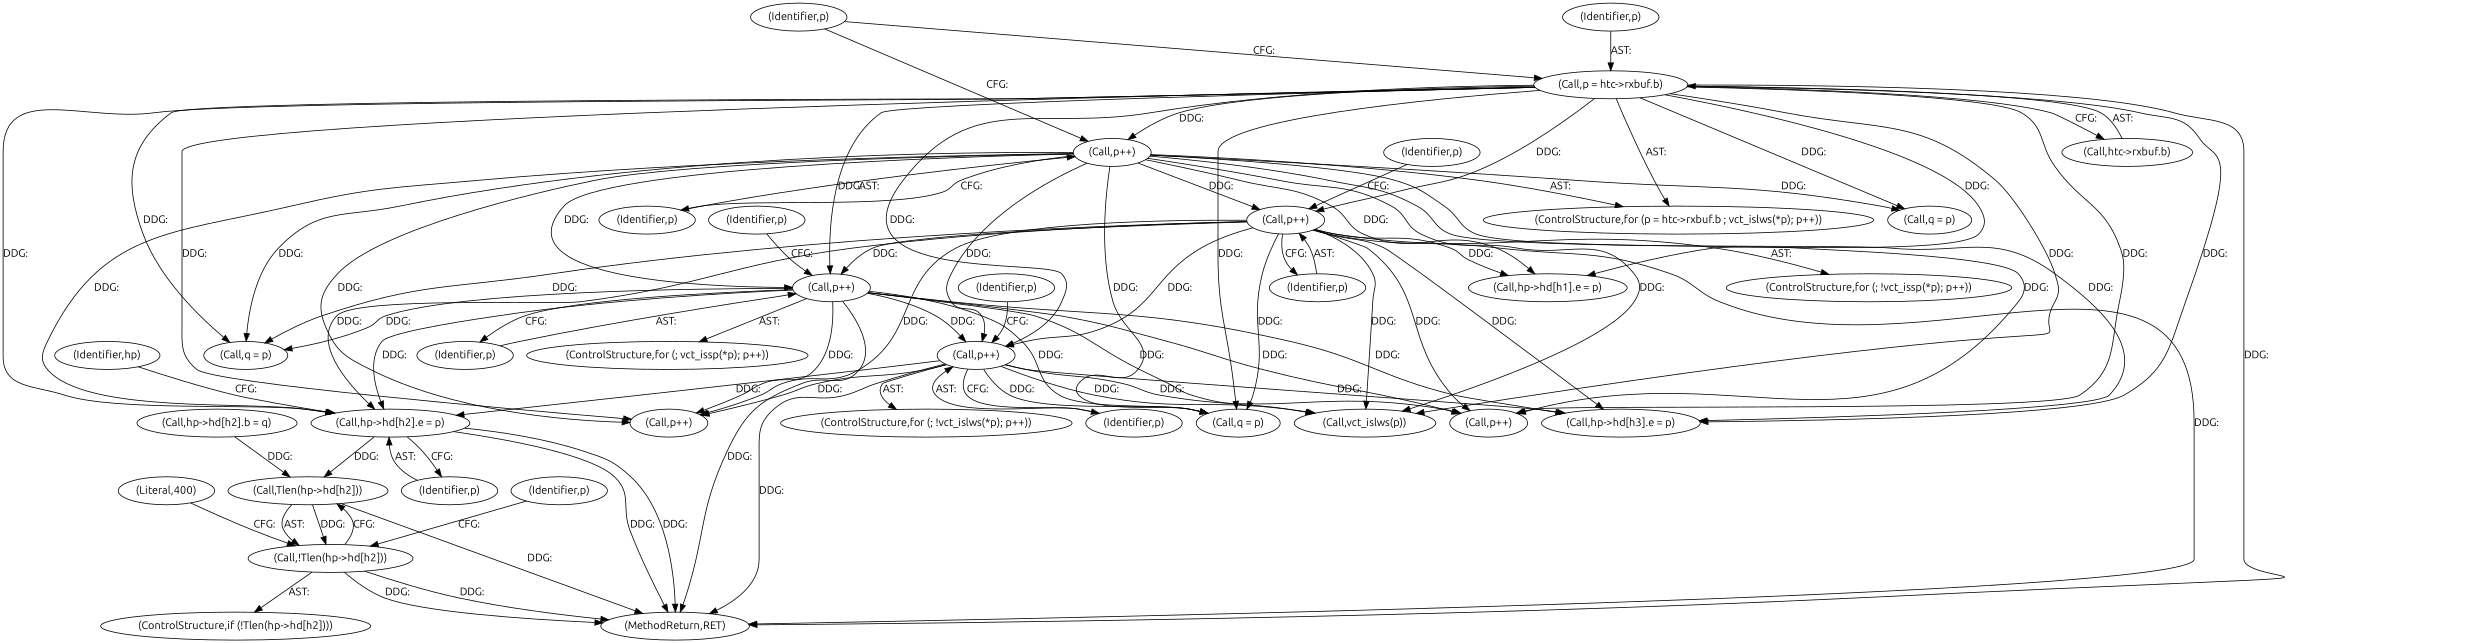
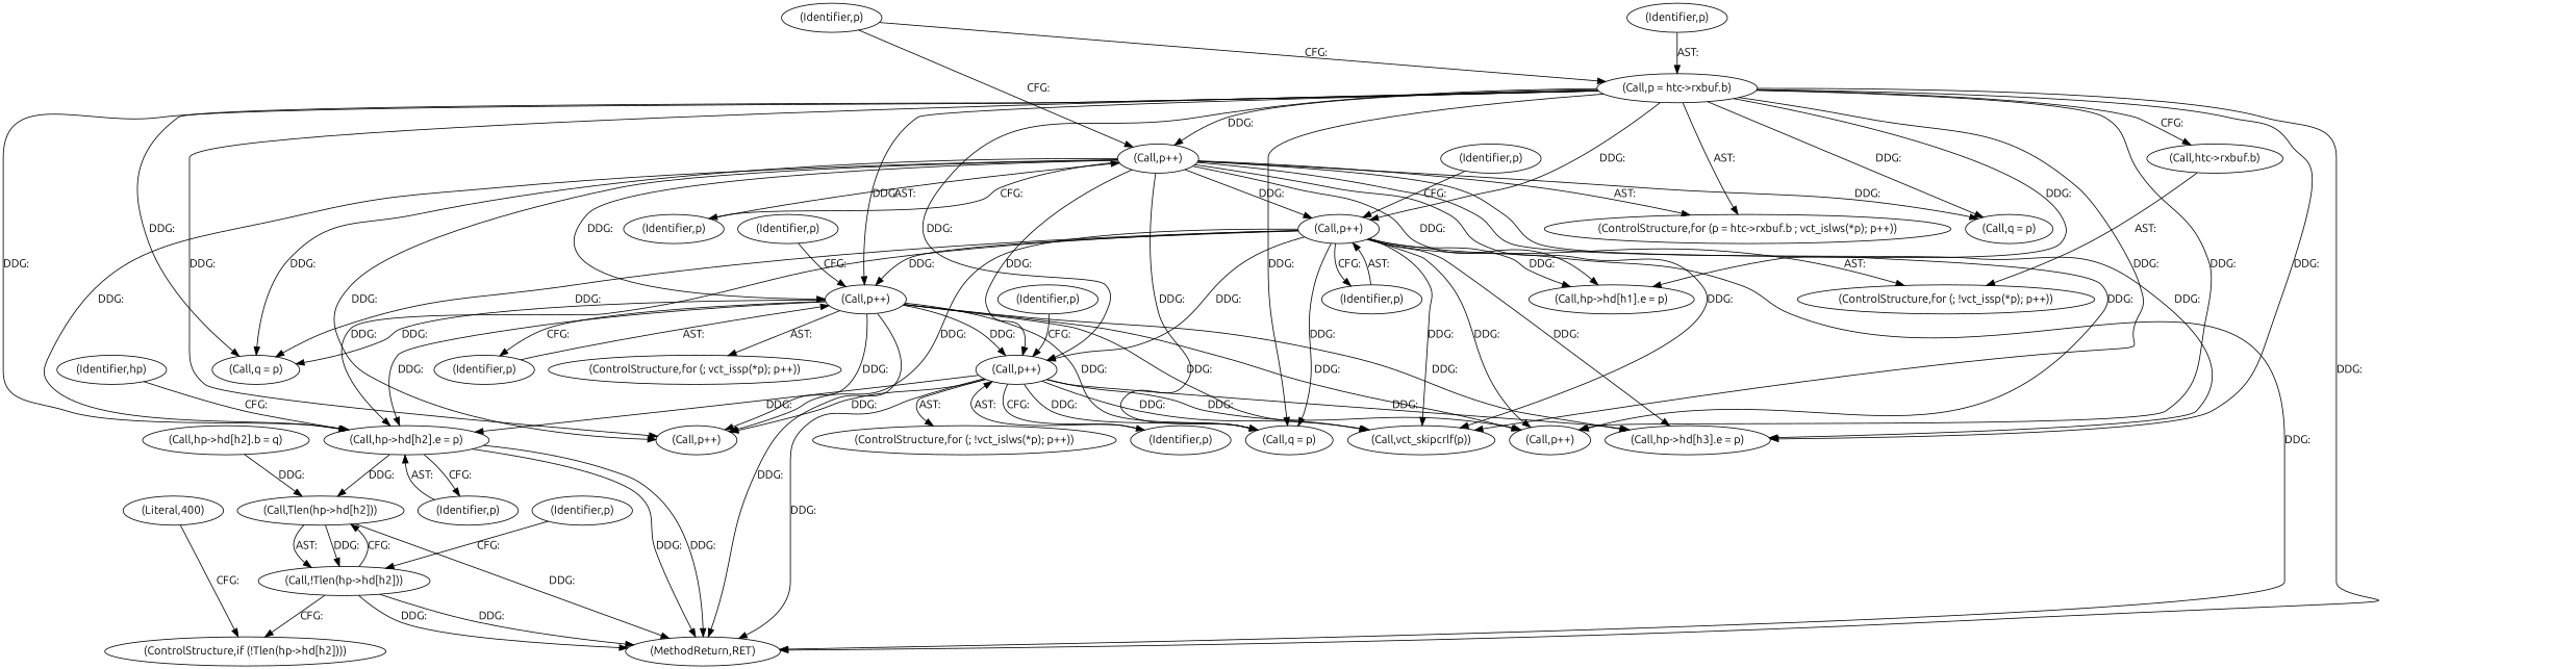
  digraph {
    fontname=Ubuntu
    node [fontname=Ubuntu]
    edge [fontname=Ubuntu]
    n1 [label="(Call,hp->hd[h2].e = p)"]
    n2 [label="(Call,Tlen(hp->hd[h2]))"]
    n3 [label="(MethodReturn,RET)"]
    n4 [label="(Identifier,p)"]
    n5 [label="(Call,!Tlen(hp->hd[h2]))"]
    n6 [label="(Call,p++)"]
    n7 [label="(Call,q = p)"]
    n8 [label="(Call,p++)"]
    n9 [label="(Call,p++)"]
    n10 [label="(ControlStructure,for (; !vct_islws(*p); p++))"]
-   n11 [label="(Call,vct_islws(p))"]
+   n11 [label="(Call,vct_skipcrlf(p))"]
    n12 [label="(Identifier,p)"]
    n13 [label="(Call,hp->hd[h3].e = p)"]
    n14 [label="(Call,p++)"]
    n15 [label="(Call,q = p)"]
    n16 [label="(Identifier,p)"]
    n17 [label="(ControlStructure,for (; vct_issp(*p); p++))"]
    n18 [label="(Call,p++)"]
    n19 [label="(Identifier,p)"]
    n20 [label="(ControlStructure,for (; !vct_issp(*p); p++))"]
    n21 [label="(Call,hp->hd[h1].e = p)"]
    n22 [label="(Call,p++)"]
    n23 [label="(Identifier,p)"]
    n24 [label="(ControlStructure,for (p = htc->rxbuf.b ; vct_islws(*p); p++))"]
    n25 [label="(Call,q = p)"]
    n26 [label="(Call,p = htc->rxbuf.b)"]
    n27 [label="(Call,htc->rxbuf.b)"]
    n28 [label="(ControlStructure,if (!Tlen(hp->hd[h2])))"]
    n29 [label="(Identifier,p)"]
    n30 [label="(Identifier,p)"]
    n31 [label="(Identifier,hp)"]
    n32 [label="(Call,hp->hd[h2].b = q)"]
    n33 [label="(Identifier,p)"]
    n34 [label="(Literal,400)"]
    n35 [label="(Identifier,p)"]
    n36 [label="(Identifier,p)"]
    n37 [label="(Identifier,p)"]
    n1 -> n2 [label="DDG: "]
    n1 -> n3 [label="DDG: "]
    n1 -> n3 [label="DDG: "]
    n1 -> n4 [label="CFG: "]
    n2 -> n3 [label="DDG: "]
    n2 -> n5 [label="AST: "]
    n2 -> n5 [label="DDG: "]
    n4 -> n1 [label="AST: "]
    n5 -> n2 [label="CFG: "]
    n5 -> n3 [label="DDG: "]
    n5 -> n3 [label="DDG: "]
-   n5 -> n28 [label="AST: "]
+   n5 -> n28 [label="CFG: "]
    n6 -> n1 [label="DDG: "]
    n6 -> n3 [label="DDG: "]
    n6 -> n7 [label="DDG: "]
    n6 -> n8 [label="DDG: "]
    n6 -> n9 [label="DDG: "]
    n6 -> n10 [label="AST: "]
    n6 -> n11 [label="DDG: "]
    n6 -> n12 [label="CFG: "]
    n6 -> n13 [label="DDG: "]
    n12 -> n6 [label="AST: "]
    n14 -> n1 [label="DDG: "]
    n14 -> n3 [label="DDG: "]
    n14 -> n6 [label="DDG: "]
    n14 -> n7 [label="DDG: "]
    n14 -> n8 [label="DDG: "]
    n14 -> n9 [label="DDG: "]
    n14 -> n11 [label="DDG: "]
    n14 -> n13 [label="DDG: "]
    n14 -> n15 [label="DDG: "]
    n14 -> n16 [label="CFG: "]
    n14 -> n17 [label="AST: "]
    n16 -> n14 [label="AST: "]
    n18 -> n1 [label="DDG: "]
    n18 -> n3 [label="DDG: "]
    n18 -> n6 [label="DDG: "]
    n18 -> n7 [label="DDG: "]
    n18 -> n8 [label="DDG: "]
    n18 -> n9 [label="DDG: "]
    n18 -> n11 [label="DDG: "]
    n18 -> n13 [label="DDG: "]
    n18 -> n14 [label="DDG: "]
    n18 -> n15 [label="DDG: "]
    n18 -> n19 [label="CFG: "]
    n18 -> n20 [label="AST: "]
    n18 -> n21 [label="DDG: "]
    n19 -> n18 [label="AST: "]
    n22 -> n1 [label="DDG: "]
    n22 -> n6 [label="DDG: "]
    n22 -> n7 [label="DDG: "]
    n22 -> n8 [label="DDG: "]
    n22 -> n9 [label="DDG: "]
    n22 -> n11 [label="DDG: "]
    n22 -> n13 [label="DDG: "]
    n22 -> n14 [label="DDG: "]
    n22 -> n15 [label="DDG: "]
    n22 -> n18 [label="DDG: "]
    n22 -> n21 [label="DDG: "]
    n22 -> n23 [label="CFG: "]
    n22 -> n24 [label="AST: "]
    n22 -> n25 [label="DDG: "]
    n23 -> n22 [label="AST: "]
    n26 -> n1 [label="DDG: "]
    n26 -> n3 [label="DDG: "]
    n26 -> n6 [label="DDG: "]
    n26 -> n7 [label="DDG: "]
    n26 -> n8 [label="DDG: "]
    n26 -> n9 [label="DDG: "]
    n26 -> n11 [label="DDG: "]
    n26 -> n13 [label="DDG: "]
    n26 -> n14 [label="DDG: "]
    n26 -> n15 [label="DDG: "]
    n26 -> n18 [label="DDG: "]
    n26 -> n21 [label="DDG: "]
    n26 -> n22 [label="DDG: "]
    n26 -> n24 [label="AST: "]
    n26 -> n25 [label="DDG: "]
    n26 -> n27 [label="CFG: "]
-   n27 -> n26 [label="AST: "]
+   n27 -> n20 [label="AST: "]
    n29 -> n5 [label="CFG: "]
    n30 -> n22 [label="CFG: "]
    n30 -> n26 [label="CFG: "]
    n31 -> n1 [label="CFG: "]
    n32 -> n2 [label="DDG: "]
    n33 -> n26 [label="AST: "]
-   n34 -> n5 [label="CFG: "]
+   n34 -> n28 [label="CFG: "]
    n35 -> n18 [label="CFG: "]
    n36 -> n14 [label="CFG: "]
    n37 -> n6 [label="CFG: "]
  }
